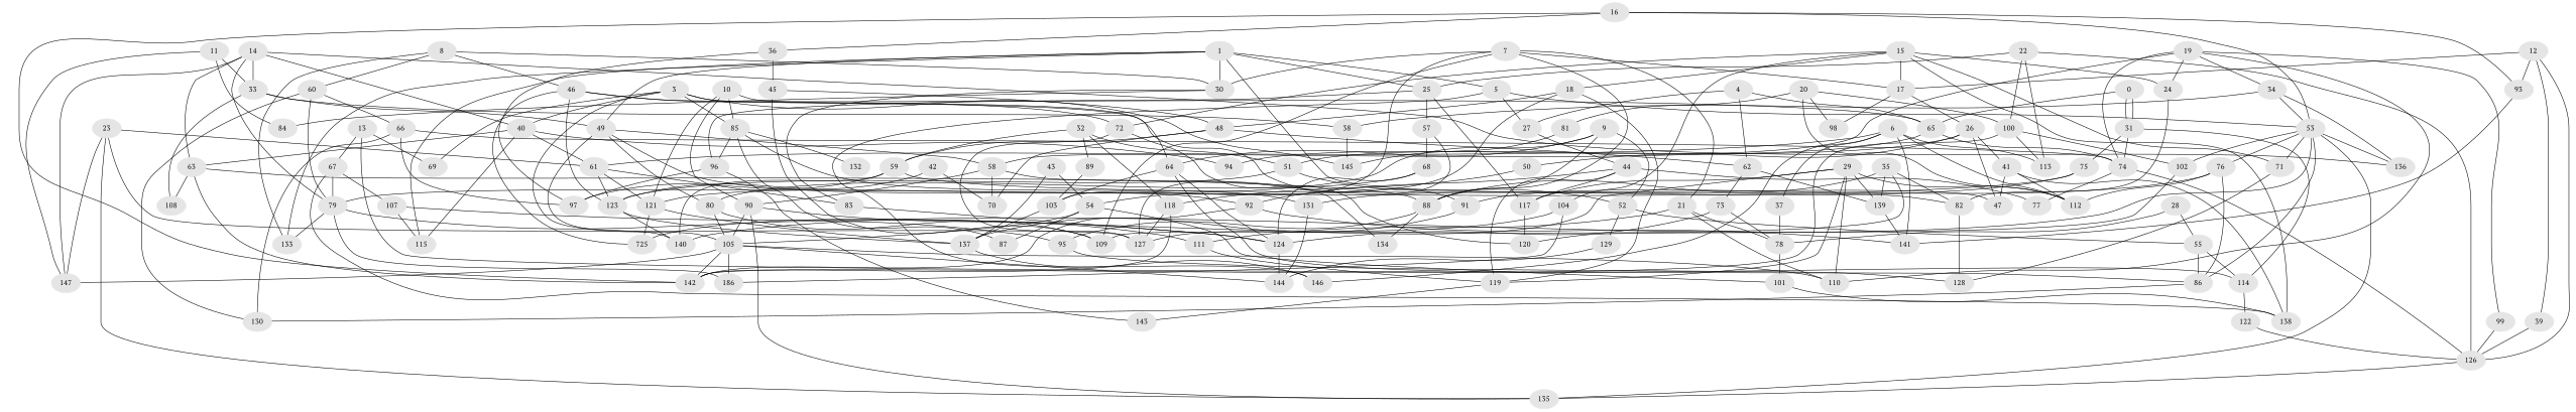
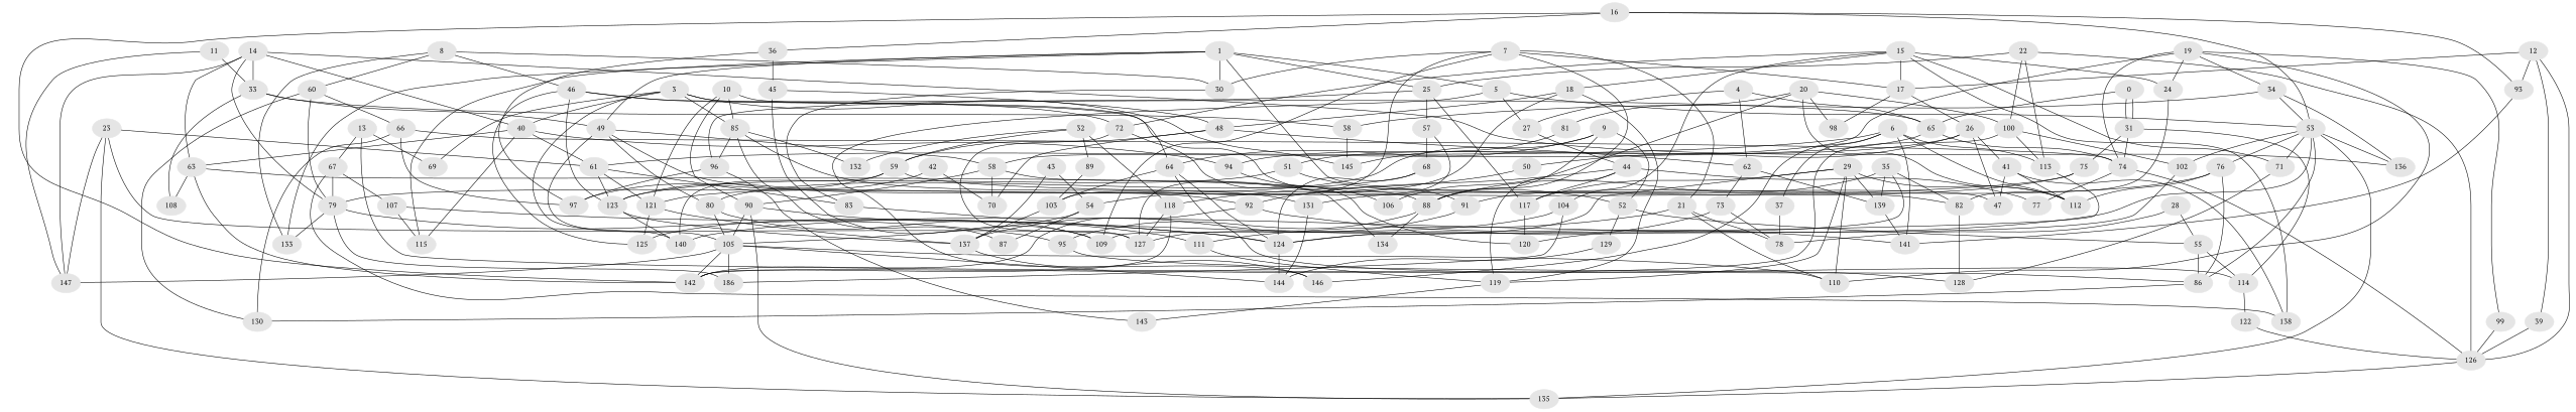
  graph {
    fontname="PT Serif"
    node [color=gray90 fontname="PT Serif" style=filled]
    edge [fontname="PT Serif"]
    1
    5
    25
    30
    47
    49
    115
    133
    27
    53
    146
    57
    96
    117
-   84
    83
    58
    92
    80
    105
    n21 [label=0]
    31
    65
    74
    75
    114
    94
    3
    40
    69
    85
    91
    140
    145
    61
    63
    132
    87
    131
    137
    4
    62
    44
    139
    73
    86
    136
    71
    135
    76
    102
    6
    37
    112
    113
    141
    78
    121
    123
    124
    7
    17
    21
    88
    103
    109
    26
    98
    110
    111
    134
    95
    8
    46
    60
    72
-   125 [label=725]
+   125
    79
    66
    130
    9
    52
    64
    55
    129
    10
    90
    11
    147
    33
    38
    108
    12
    39
    93
    126
    13
    67
    138
    107
    14
    142
    n103 [label=186]
    15
    18
    24
    104
    48
    54
    119
    82
    128
    127
    120
    16
    36
    45
    97
    41
    50
    51
    59
    70
-   101
    143
    19
    34
    99
    77
    20
    81
    100
+   106
    22
    23
    68
    118
    28
    29
    122
    32
    89
    35
    42
    43
    144
    1 -- 5
    1 -- 25
    1 -- 30
    1 -- 47
    1 -- 49
    1 -- 115
    1 -- 133
    5 -- 27
    5 -- 53
    5 -- 146
    25 -- 57
    25 -- 96
    25 -- 117
-   30 -- 84
    30 -- 83
    49 -- 58
    49 -- 92
    49 -- 80
    49 -- 105
    27 -- 44
    53 -- 140
    53 -- 86
    53 -- 136
    53 -- 71
    53 -- 135
    53 -- 76
    53 -- 102
    57 -- 127
    57 -- 68
    96 -- 97
    96 -- 143
    117 -- 120
    83 -- 124
    58 -- 134
    58 -- 90
    58 -- 70
    92 -- 141
    92 -- 142
    80 -- 105
    80 -- 109
    105 -- 110
    105 -- 147
    105 -- 142
    105 -- n103
    105 -- 144
    n21 -- 31
    n21 -- 31
    n21 -- 65
    31 -- 74
    31 -- 75
    31 -- 114
    65 -- 74
    65 -- 94
    74 -- 126
    74 -- 77
    75 -- 131
    75 -- 79
    114 -- 122
+   94 -- 106
    3 -- 40
    3 -- 69
    3 -- 85
    3 -- 91
    3 -- 140
    3 -- 145
    40 -- 115
    40 -- 94
    40 -- 61
    40 -- 63
    85 -- 96
    85 -- 132
    85 -- 87
    85 -- 131
    91 -- 137
    61 -- 83
    61 -- 121
    61 -- 123
    63 -- 88
    63 -- 108
    63 -- 142
    131 -- 144
    137 -- 146
    4 -- 27
    4 -- 65
    4 -- 62
    62 -- 139
    62 -- 73
    44 -- 117
    44 -- 92
    44 -- 119
    44 -- 77
    139 -- 141
    73 -- 78
    73 -- 124
    86 -- 130
    71 -- 128
    76 -- 91
    76 -- 86
    76 -- 112
    102 -- 120
    6 -- 146
    6 -- 61
    6 -- 37
    6 -- 112
    6 -- 113
    6 -- 141
    37 -- 78
-   78 -- 101
+   113 -- 124
    121 -- 137
    121 -- 125
    123 -- 140
    123 -- 137
    124 -- 144
    7 -- 30
    7 -- 17
    7 -- 21
    7 -- 88
    7 -- 103
    7 -- 109
    17 -- 26
    17 -- 98
    21 -- 78
    21 -- 110
    21 -- 111
    88 -- 134
    88 -- 95
    103 -- 137
    26 -- 47
    26 -- 41
    26 -- 50
    26 -- 51
    111 -- 119
    95 -- 128
    8 -- 30
    8 -- 133
    8 -- 46
    8 -- 60
    46 -- 65
    46 -- 123
    46 -- 72
    46 -- 125
    60 -- 79
    60 -- 66
    60 -- 130
    72 -- 127
    72 -- 120
    79 -- 133
    79 -- 95
    79 -- n103
    66 -- 74
    66 -- 130
    66 -- 97
    9 -- 121
    9 -- 88
    9 -- 52
    9 -- 64
    52 -- 55
    52 -- 129
    64 -- 114
    64 -- 124
    64 -- 103
    55 -- 114
    55 -- 86
    129 -- 144
    10 -- 85
    10 -- 121
    10 -- 64
    10 -- 90
    90 -- 105
    90 -- 135
    90 -- 111
-   11 -- 84
    11 -- 147
    11 -- 33
    33 -- 49
    33 -- 38
    33 -- 108
    38 -- 145
    12 -- 17
    12 -- 39
    12 -- 93
    12 -- 126
    39 -- 126
    93 -- 141
    126 -- 135
    13 -- 69
    13 -- 86
    13 -- 67
    67 -- 79
    67 -- 138
    67 -- 107
    107 -- 115
    107 -- 124
    14 -- 40
    14 -- 63
    14 -- 136
    14 -- 79
    14 -- 147
    14 -- 33
    15 -- 71
    15 -- 17
    15 -- 72
    15 -- 138
    15 -- 18
    15 -- 24
    15 -- 104
    18 -- 48
    18 -- 54
    18 -- 119
    24 -- 82
    104 -- 125
    104 -- n103
    48 -- 62
    48 -- 59
    48 -- 70
    54 -- 105
    54 -- 87
-   54 -- 101
    119 -- 143
    82 -- 128
    16 -- 53
    16 -- 93
    16 -- 142
    16 -- 36
    36 -- 45
    36 -- 97
    45 -- 109
    45 -- 48
    41 -- 47
    41 -- 112
    41 -- 138
    50 -- 118
    51 -- 123
    51 -- 52
    59 -- 140
    59 -- 82
    59 -- 97
-   101 -- 138
    19 -- 58
    19 -- 74
    19 -- 110
    19 -- 24
    19 -- 34
    19 -- 99
    34 -- 53
    34 -- 136
    34 -- 38
    99 -- 126
    20 -- 112
    20 -- 98
    20 -- 81
    20 -- 100
+   20 -- 106
    81 -- 145
    100 -- 102
    100 -- 113
    100 -- 142
    22 -- 25
    22 -- 113
    22 -- 126
    22 -- 100
    23 -- 61
    23 -- 135
    23 -- 147
    23 -- 127
    68 -- 80
    68 -- 124
    118 -- 142
    118 -- 127
    28 -- 78
    28 -- 55
    29 -- 117
    29 -- 139
    29 -- 112
    29 -- 110
    29 -- 119
    29 -- 127
    122 -- 126
-   32 -- 51
+   32 -- 132
    32 -- 59
    32 -- 118
    32 -- 89
    89 -- 103
    35 -- 139
    35 -- 88
    35 -- 109
    35 -- 82
    42 -- 123
    42 -- 70
    43 -- 137
    43 -- 54
  }
